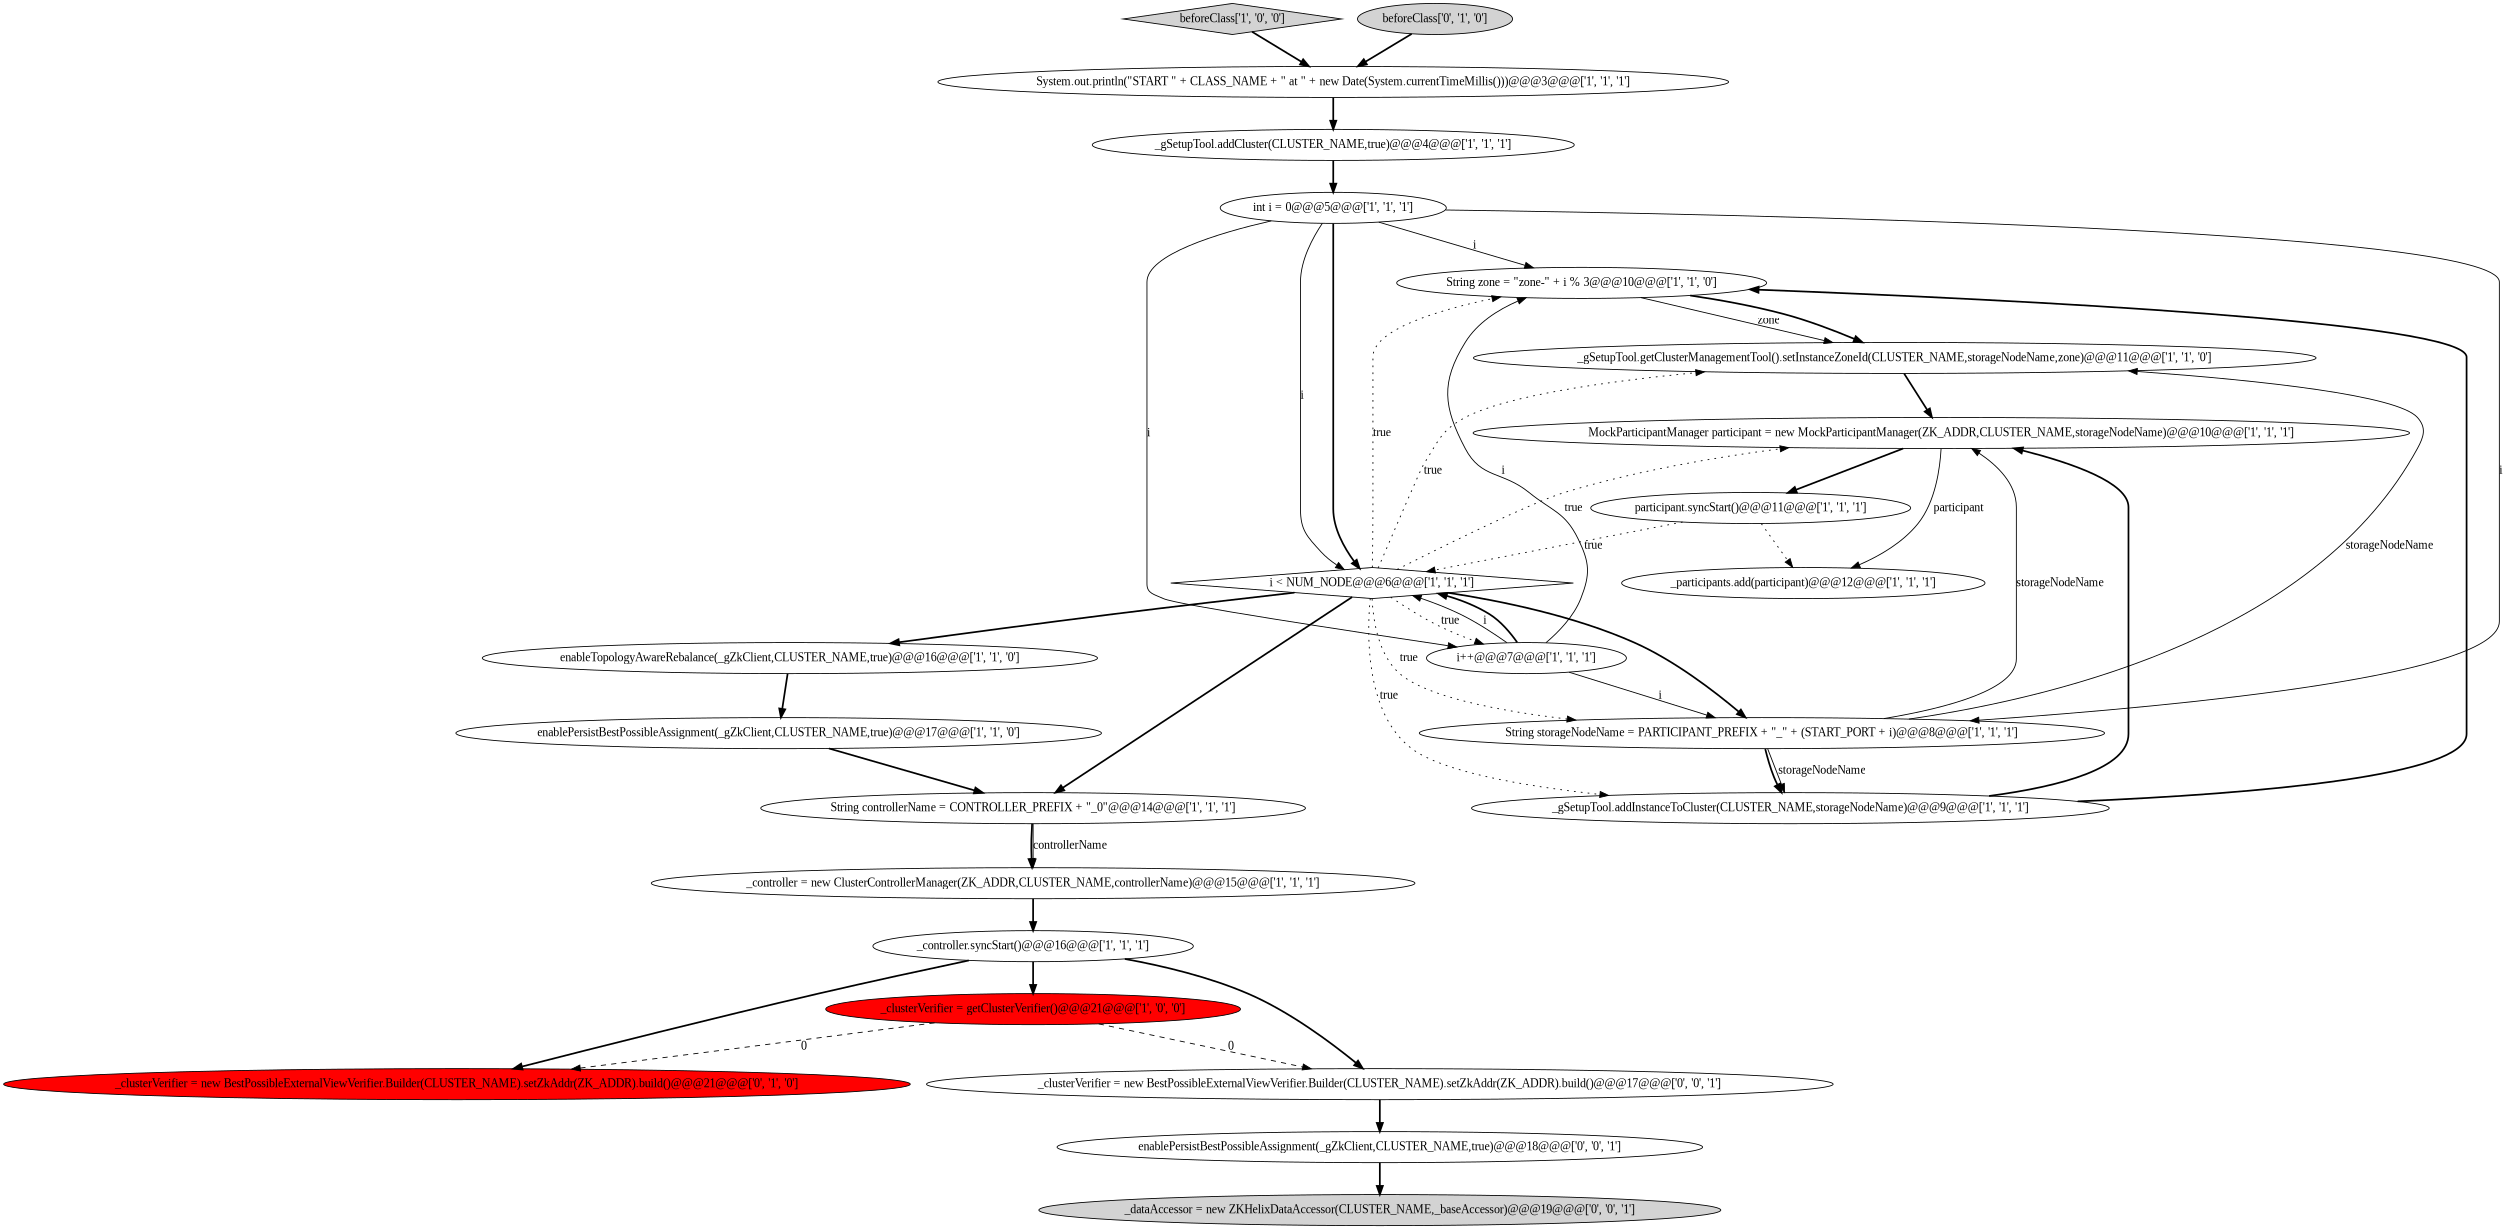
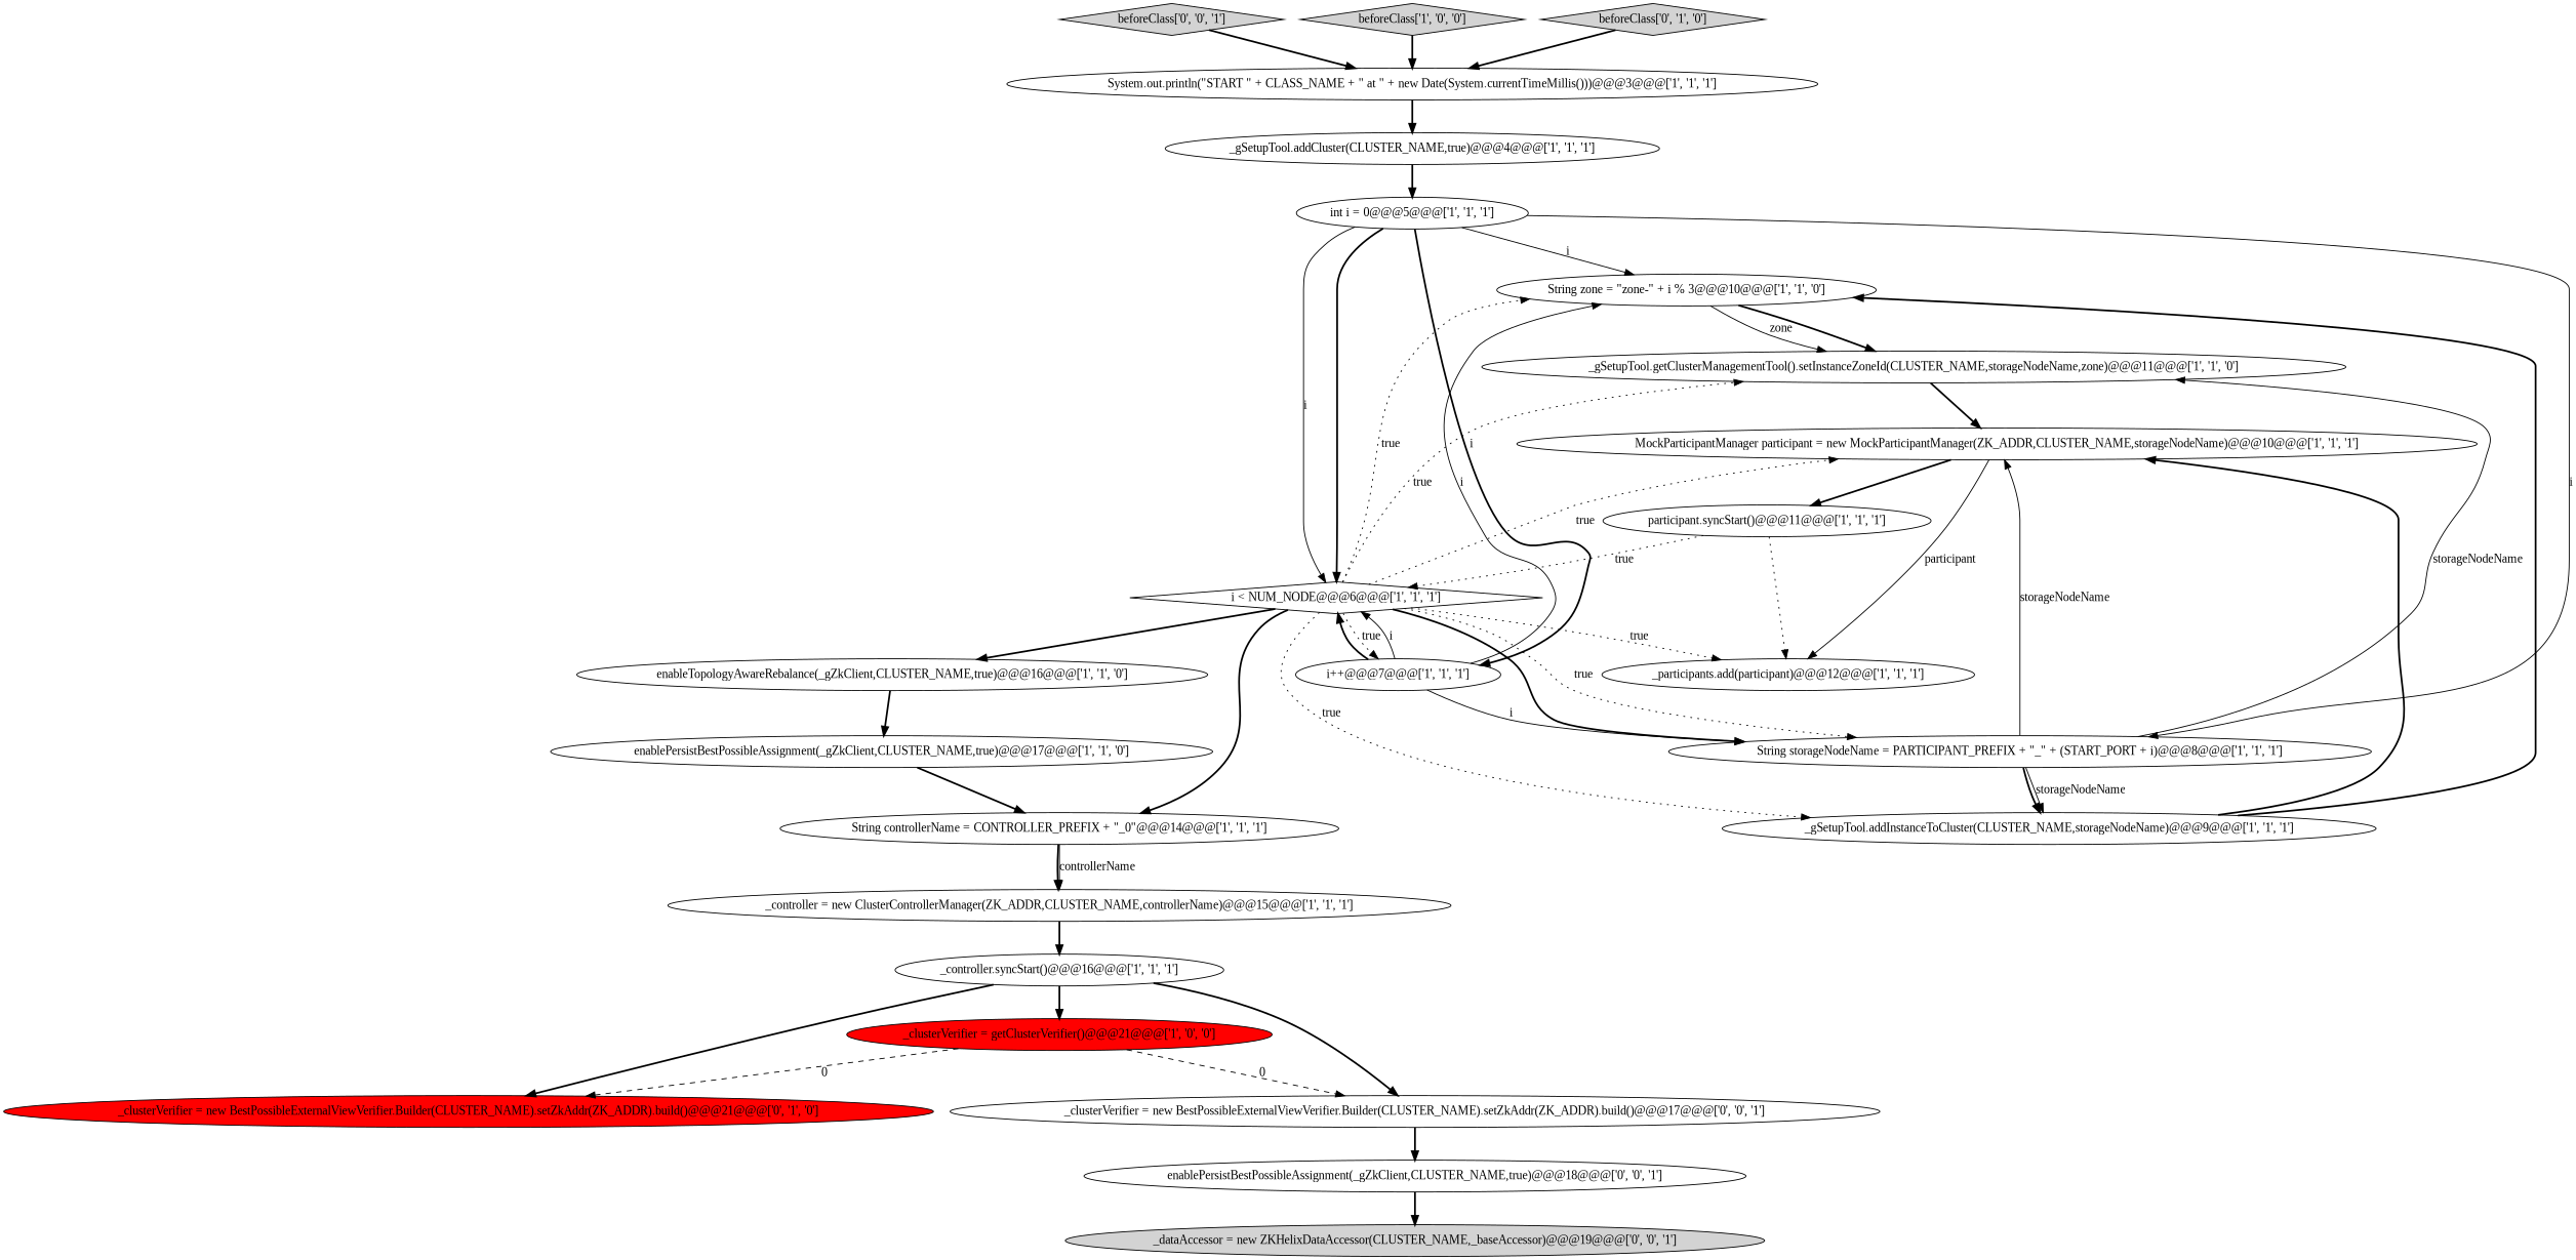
  digraph {
    fontname="Liberation Serif"
    node [fillcolor=white fontname="Liberation Serif" shape=ellipse style=filled]
    edge [fontname="Liberation Serif" style=bold]
    n1 [label="String zone = \"zone-\" + i % 3@@@10@@@['1', '1', '0']"]
    n2 [label="_gSetupTool.getClusterManagementTool().setInstanceZoneId(CLUSTER_NAME,storageNodeName,zone)@@@11@@@['1', '1', '0']"]
    n3 [label="MockParticipantManager participant = new MockParticipantManager(ZK_ADDR,CLUSTER_NAME,storageNodeName)@@@10@@@['1', '1', '1']"]
    n4 [label="i < NUM_NODE@@@6@@@['1', '1', '1']" shape=diamond]
    n5 [label="enableTopologyAwareRebalance(_gZkClient,CLUSTER_NAME,true)@@@16@@@['1', '1', '0']"]
    n6 [label="i++@@@7@@@['1', '1', '1']"]
    n7 [label="_gSetupTool.addInstanceToCluster(CLUSTER_NAME,storageNodeName)@@@9@@@['1', '1', '1']"]
    n8 [label="String storageNodeName = PARTICIPANT_PREFIX + \"_\" + (START_PORT + i)@@@8@@@['1', '1', '1']"]
    n9 [label="String controllerName = CONTROLLER_PREFIX + \"_0\"@@@14@@@['1', '1', '1']"]
    n10 [label="_participants.add(participant)@@@12@@@['1', '1', '1']"]
    n11 [label="enablePersistBestPossibleAssignment(_gZkClient,CLUSTER_NAME,true)@@@17@@@['1', '1', '0']"]
    n12 [label="participant.syncStart()@@@11@@@['1', '1', '1']"]
    n13 [label="_controller = new ClusterControllerManager(ZK_ADDR,CLUSTER_NAME,controllerName)@@@15@@@['1', '1', '1']"]
    n14 [label="enablePersistBestPossibleAssignment(_gZkClient,CLUSTER_NAME,true)@@@18@@@['0', '0', '1']"]
    n15 [fillcolor=lightgray label="_dataAccessor = new ZKHelixDataAccessor(CLUSTER_NAME,_baseAccessor)@@@19@@@['0', '0', '1']"]
    n16 [label="_controller.syncStart()@@@16@@@['1', '1', '1']"]
    n17 [fillcolor=red label="_clusterVerifier = new BestPossibleExternalViewVerifier.Builder(CLUSTER_NAME).setZkAddr(ZK_ADDR).build()@@@21@@@['0', '1', '0']"]
    n18 [label="_clusterVerifier = new BestPossibleExternalViewVerifier.Builder(CLUSTER_NAME).setZkAddr(ZK_ADDR).build()@@@17@@@['0', '0', '1']"]
    n19 [fillcolor=red label="_clusterVerifier = getClusterVerifier()@@@21@@@['1', '0', '0']"]
+   n20 [fillcolor=lightgray label="beforeClass['0', '0', '1']" shape=diamond]
    n21 [label="System.out.println(\"START \" + CLASS_NAME + \" at \" + new Date(System.currentTimeMillis()))@@@3@@@['1', '1', '1']"]
    n22 [label="_gSetupTool.addCluster(CLUSTER_NAME,true)@@@4@@@['1', '1', '1']"]
    n23 [fillcolor=lightgray label="beforeClass['1', '0', '0']" shape=diamond]
    n24 [label="int i = 0@@@5@@@['1', '1', '1']"]
-   n25 [fillcolor=lightgray label="beforeClass['0', '1', '0']"]
+   n25 [fillcolor=lightgray label="beforeClass['0', '1', '0']" shape=diamond]
    n1 -> n2 [label=zone style=solid]
    n1 -> n2
    n2 -> n3
    n3 -> n10 [label=participant style=solid]
    n3 -> n12
    n4 -> n1 [label=true style=dotted]
    n4 -> n2 [label=true style=dotted]
    n4 -> n3 [label=true style=dotted]
    n4 -> n5
    n4 -> n6 [label=true style=dotted]
    n4 -> n7 [label=true style=dotted]
    n4 -> n8
    n4 -> n8 [label=true style=dotted]
    n4 -> n9
+   n4 -> n10 [label=true style=dotted]
    n5 -> n11
    n6 -> n1 [label=i style=solid]
    n6 -> n4 [label=i style=solid]
    n6 -> n4
    n6 -> n8 [label=i style=solid]
    n7 -> n1
    n7 -> n3
    n8 -> n2 [label=storageNodeName style=solid]
    n8 -> n3 [label=storageNodeName style=solid]
    n8 -> n7 [label=storageNodeName style=solid]
    n8 -> n7
    n9 -> n13
    n9 -> n13 [label=controllerName style=solid]
    n11 -> n9
    n12 -> n4 [label=true style=dotted]
    n12 -> n10 [style=dotted]
    n13 -> n16
    n14 -> n15
    n16 -> n17
    n16 -> n18
    n16 -> n19
    n18 -> n14
    n19 -> n17 [label=0 style=dashed]
    n19 -> n18 [label=0 style=dashed]
+   n20 -> n21
    n21 -> n22
    n22 -> n24
    n23 -> n21
    n24 -> n1 [label=i style=solid]
    n24 -> n4 [label=i style=solid]
    n24 -> n4
-   n24 -> n6 [label=i style=solid]
+   n24 -> n6 [label=i]
    n24 -> n8 [label=i style=solid]
    n25 -> n21
  }
